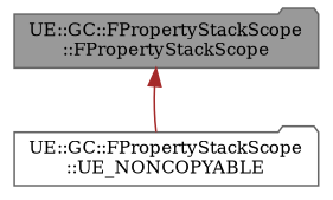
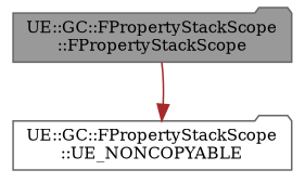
  digraph {
    rankdir=TB
    fontname="DejaVu Serif"
    node [fontname="DejaVu Serif" fontsize=10 shape=folder style=filled]
    n1 [color=gray40 fillcolor=grey60 fontcolor=black height=0.2 label="UE::GC::FPropertyStackScope\l::FPropertyStackScope" width=0.4]
    n2 [color=grey40 fillcolor=white height=0.2 label="UE::GC::FPropertyStackScope\l::UE_NONCOPYABLE" width=0.4]
-   n1 -> n2 [color=brown dir=back fontname="DejaVu Serif" fontsize=10 labelfontname=Helvetica labelfontsize=10 style=solid]
+   n2 -> n1 [color=brown dir=back fontname="DejaVu Serif" fontsize=10 labelfontname=Helvetica labelfontsize=10 style=solid]
  }
